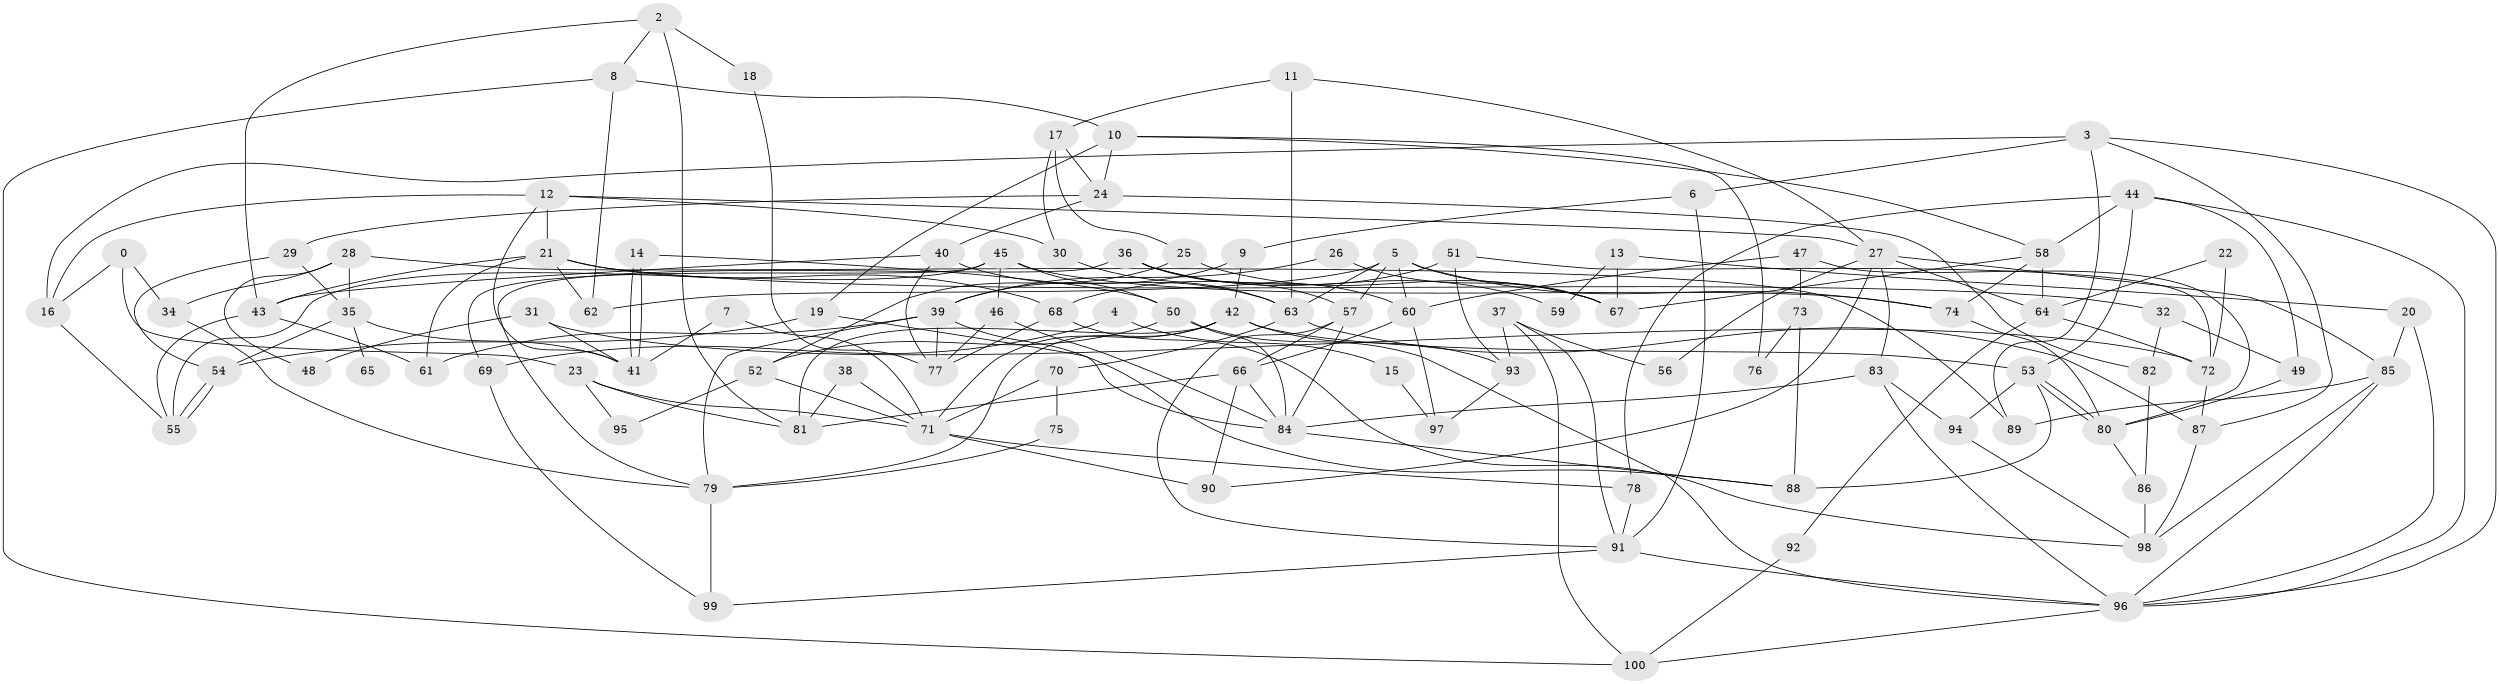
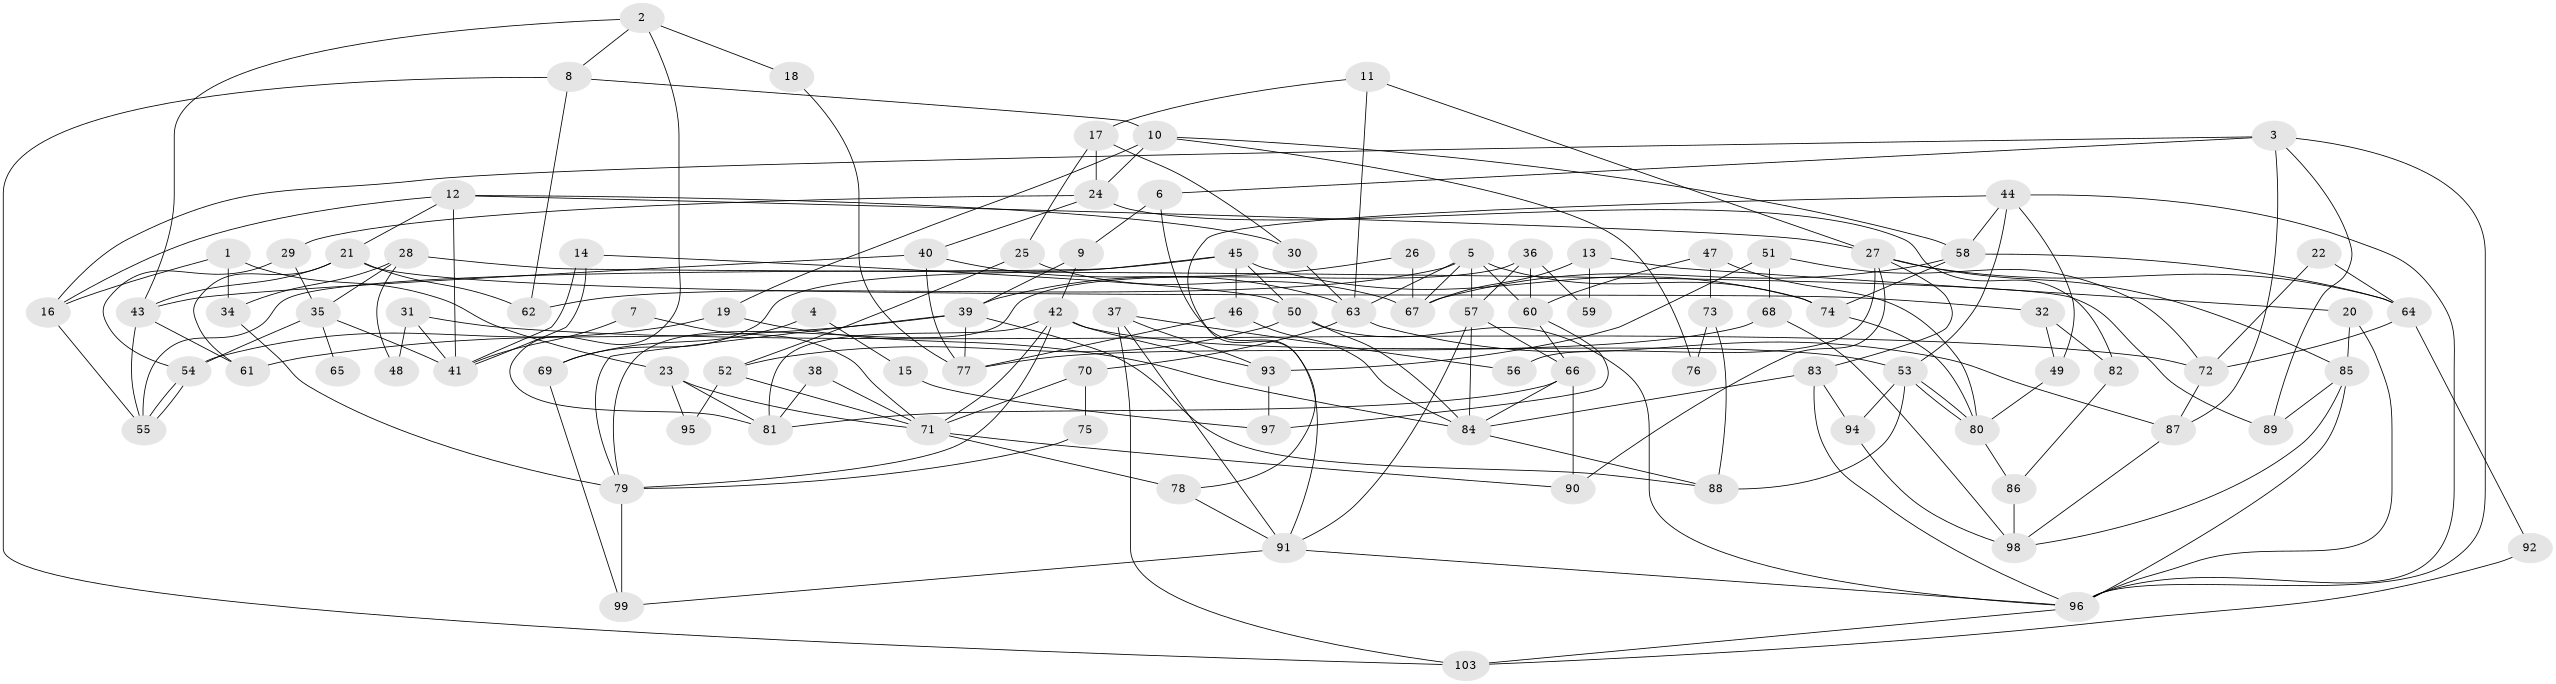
  graph {
    node [color=gray90 style=filled]
-   1 [label=0]
+   1
    16
    23
    34
    55
    81
    71
    95
    79
    2
    8
    18
    43
    62
    10
-   100
+   100 [label=103]
    77
    61
    3
    6
    87
    89
    96
    9
    91
    98
    4
    15
    69
    97
    99
    5
    57
    60
    63
    67
    74
    84
    66
    70
    80
    39
    42
    7
    41
    90
    78
    19
    24
    58
    76
    88
    93
    53
    54
    29
    40
    82
    64
    11
    17
    27
    30
    25
    85
    56
    83
    12
    21
    32
    68
    13
    20
    59
    14
    50
    52
    49
    22
    72
    92
    35
    86
    26
    94
    28
    48
    65
    31
    36
    37
    38
    44
    45
    46
    47
    73
    51
    75
    1 -- 16
    1 -- 23
    1 -- 34
    16 -- 55
    23 -- 81
    23 -- 71
    23 -- 95
    34 -- 79
    71 -- 90
    71 -- 78
    79 -- 99
    2 -- 81
    2 -- 8
    2 -- 18
    2 -- 43
    8 -- 62
    8 -- 10
    8 -- 100
    18 -- 77
    43 -- 55
    43 -- 61
    10 -- 19
    10 -- 24
    10 -- 58
    10 -- 76
    3 -- 16
    3 -- 6
    3 -- 87
    3 -- 89
    3 -- 96
    6 -- 9
    6 -- 91
    87 -- 98
    96 -- 100
    9 -- 39
    9 -- 42
    91 -- 96
    91 -- 99
    4 -- 15
    4 -- 69
    15 -- 97
    69 -- 99
    5 -- 62
    5 -- 57
    5 -- 60
    5 -- 63
    5 -- 67
    5 -- 74
    57 -- 91
    57 -- 84
    57 -- 66
    60 -- 97
    60 -- 66
    63 -- 87
    63 -- 70
    74 -- 80
    84 -- 88
    66 -- 81
    66 -- 84
    66 -- 90
    70 -- 71
    70 -- 75
    80 -- 86
    39 -- 79
    39 -- 77
    39 -- 61
    39 -- 88
    42 -- 81
    42 -- 71
    42 -- 79
    42 -- 93
    42 -- 53
    7 -- 71
    7 -- 41
    78 -- 91
    19 -- 84
    19 -- 54
    24 -- 29
    24 -- 40
    24 -- 82
    58 -- 67
    58 -- 74
    58 -- 64
    93 -- 97
    53 -- 80
    53 -- 80
    53 -- 88
    53 -- 94
    54 -- 55
    54 -- 55
    29 -- 54
    29 -- 35
    40 -- 43
    40 -- 77
    40 -- 63
    82 -- 86
    64 -- 72
    64 -- 92
    11 -- 63
    11 -- 17
    11 -- 27
    17 -- 24
    17 -- 30
    17 -- 25
    27 -- 90
    27 -- 64
    27 -- 85
    27 -- 56
    27 -- 83
    30 -- 63
    25 -- 67
    25 -- 52
    85 -- 89
    85 -- 96
    85 -- 98
    83 -- 96
    83 -- 84
    83 -- 94
    12 -- 16
    12 -- 41
    12 -- 27
    12 -- 30
    12 -- 21
    21 -- 43
    21 -- 62
    21 -- 61
    21 -- 32
-   21 -- 68
    32 -- 82
    32 -- 49
    68 -- 77
    68 -- 98
    13 -- 67
    13 -- 20
    13 -- 59
    20 -- 96
    20 -- 85
    14 -- 41
    14 -- 41
    14 -- 50
    50 -- 96
    50 -- 84
    50 -- 52
    52 -- 71
    52 -- 95
    49 -- 80
    22 -- 64
    22 -- 72
    72 -- 87
    92 -- 100
    35 -- 41
    35 -- 54
    35 -- 65
    86 -- 98
    26 -- 67
    26 -- 39
    94 -- 98
    28 -- 34
    28 -- 89
    28 -- 35
    28 -- 48
    31 -- 41
    31 -- 72
    31 -- 48
    36 -- 79
    36 -- 57
    36 -- 60
    36 -- 59
    37 -- 100
    37 -- 91
    37 -- 93
    37 -- 56
    38 -- 81
    38 -- 71
    44 -- 96
    44 -- 78
    44 -- 58
    44 -- 53
    44 -- 49
    45 -- 55
    45 -- 69
    45 -- 74
    45 -- 50
    45 -- 46
    46 -- 77
    46 -- 84
    47 -- 60
    47 -- 80
    47 -- 73
    73 -- 76
    73 -- 88
    51 -- 93
    51 -- 68
    51 -- 72
    75 -- 79
  }
